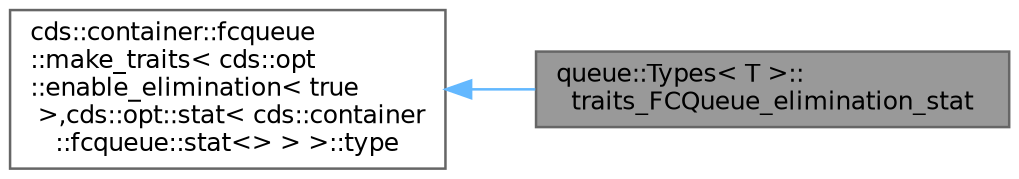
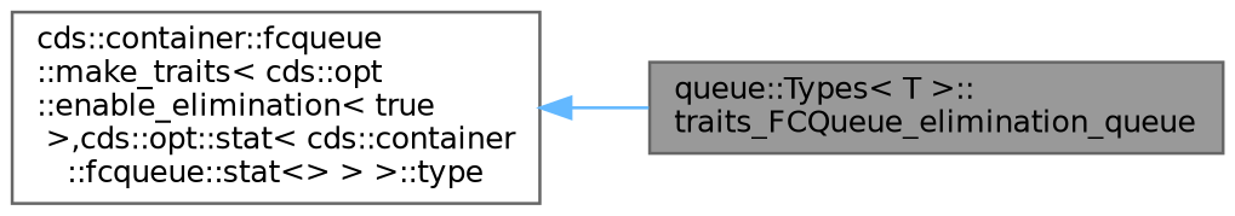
  digraph {
    rankdir=LR
    node [color=gray40 fontname=Helvetica fontsize=10 shape=box style=filled]
-   n1 [fillcolor=grey60 fontcolor=black height=0.2 label="queue::Types\< T \>::\ltraits_FCQueue_elimination_stat" width=0.4]
+   n1 [fillcolor=grey60 fontcolor=black height=0.2 label="queue::Types\< T \>::\ltraits_FCQueue_elimination_queue" width=0.4]
    n2 [fillcolor=white height=0.2 label="cds::container::fcqueue\l::make_traits\< cds::opt\l::enable_elimination\< true\l \>,cds::opt::stat\< cds::container\l::fcqueue::stat\<\> \> \>::type" width=0.4]
    n2 -> n1 [color=steelblue1 dir=back fontname=Helvetica fontsize=10 labelfontname=Helvetica labelfontsize=10 style=solid]
  }
